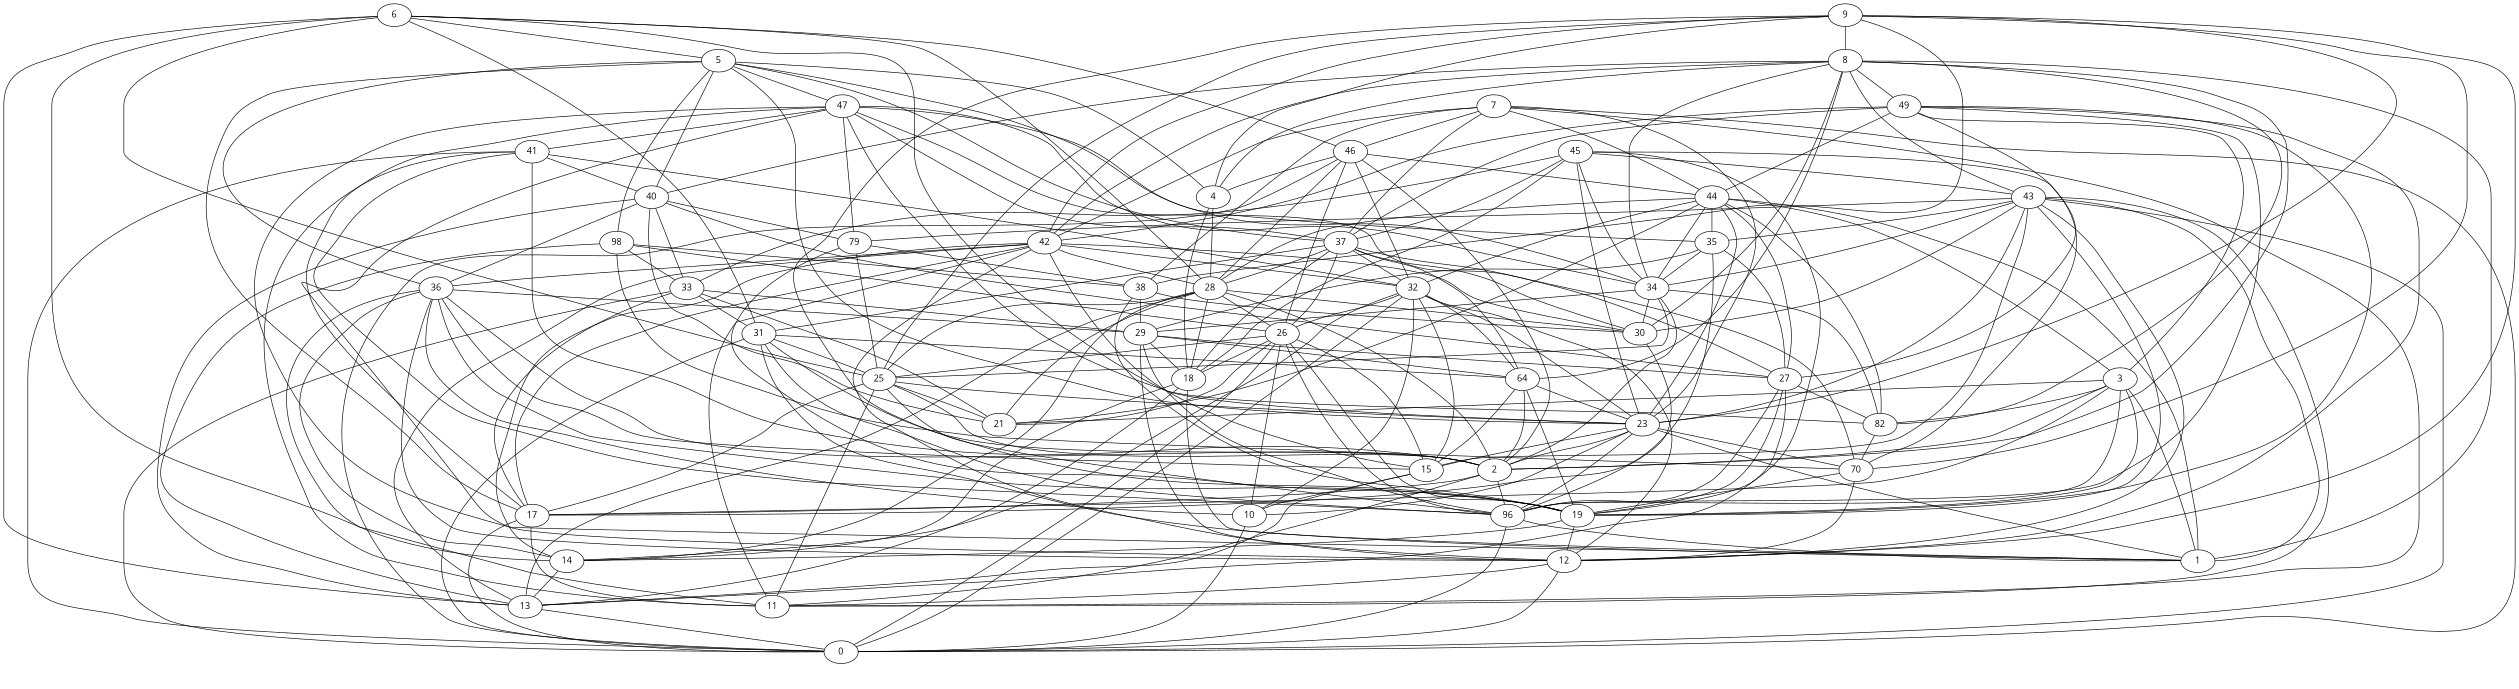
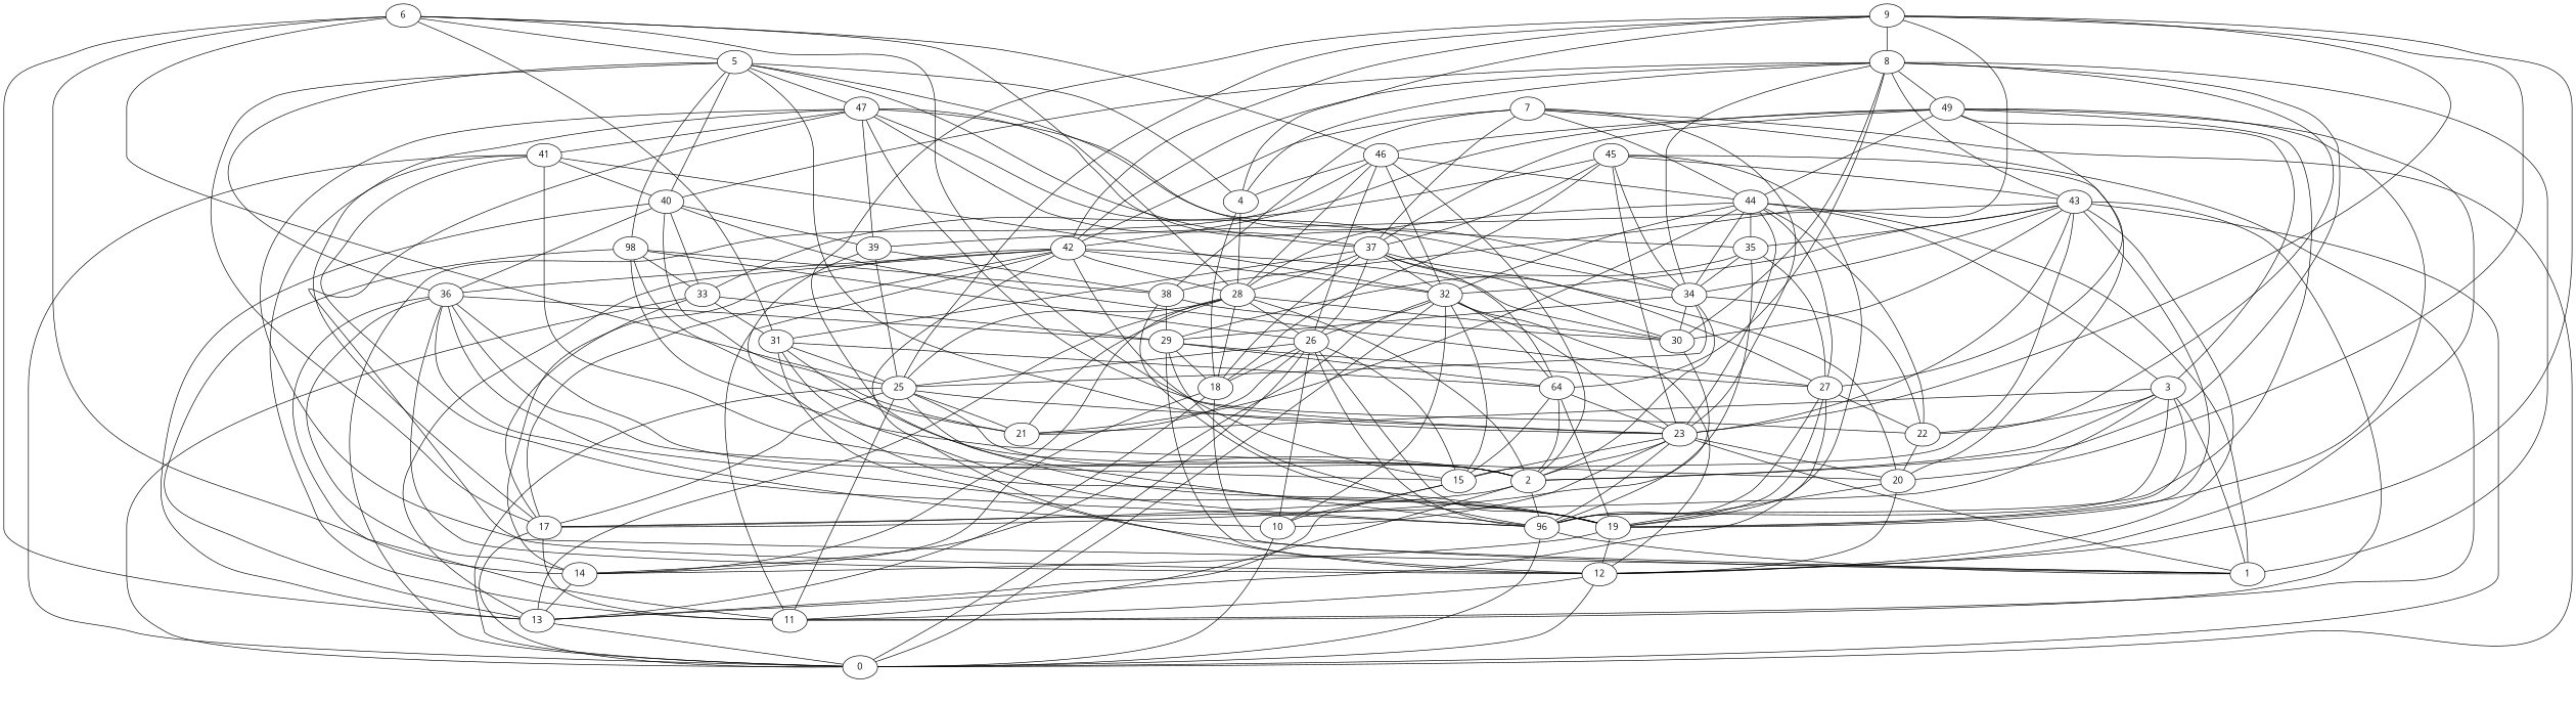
  digraph {
    fontname="Open Sans"
    node [fontname="Open Sans"]
    edge [color=black dir=none fontname="Open Sans"]
    33
    21
    0
    29
    17
    31
    44
    35
    34
    3
    32
    23
    1
-   22 [label=82]
+   22
    28
    27
    2
    30
    25
    19
    n21 [label=96]
    12
    10
    14
    n25 [label=64]
    15
    26
    11
-   20 [label=70]
+   20
    46
    4
    18
    13
    8
    42
    40
    49
    43
    36
    38
    6
    5
    45
    37
    n45 [label=98]
-   39 [label=79]
+   39
    47
    41
    9
    7
    subgraph sub_1 {
      33
      21
      0
      29
      17
      31
      44
      35
      34
      3
      32
      23
      1
      22
      28
      27
      2
      30
      25
      19
      n21
      12
      10
      14
      n25
      15
      26
      11
      20
      46
      4
      18
      13
      8
      42
      40
      49
      43
      36
      38
      6
      5
      45
      37
      n45
      39
      47
      41
      9
      7
    }
-   33 -> 21
+   n45 -> 21
    33 -> 0
    33 -> 29
    33 -> 17
    33 -> 31
    29 -> 27
    29 -> n21
    29 -> 12
    29 -> n25
    29 -> 18
    17 -> 0
    17 -> 11
-   31 -> 0
+   25 -> 0
    31 -> 1
    31 -> 2
    31 -> 25
    31 -> n21
    31 -> n25
    44 -> 21
    44 -> 35
    44 -> 34
    44 -> 3
    44 -> 32
    44 -> 23
    44 -> 1
    44 -> 22
    44 -> 28
    44 -> 27
    35 -> 29
    35 -> 17
    35 -> 34
    35 -> 27
    34 -> 29
    34 -> 22
    34 -> 2
    34 -> 30
    34 -> 25
    3 -> 21
    3 -> 17
    3 -> 1
    3 -> 22
    3 -> 2
    3 -> 19
    3 -> n21
    32 -> 0
    32 -> 23
    32 -> 12
    32 -> 10
    32 -> 14
    32 -> n25
    32 -> 15
    32 -> 26
    23 -> 1
    23 -> 2
    23 -> n21
    23 -> 10
    23 -> 15
    23 -> 20
    22 -> 20
    28 -> 21
    28 -> 2
    28 -> 30
    28 -> 25
    28 -> 14
    28 -> 26
    28 -> 18
    28 -> 13
    27 -> 22
    27 -> 19
    27 -> n21
    27 -> 13
    2 -> 17
    2 -> n21
    2 -> 11
    30 -> n21
    25 -> 21
    25 -> 17
    25 -> 23
    25 -> 2
    25 -> n21
    25 -> 11
    19 -> 12
    19 -> 14
    n21 -> 0
    n21 -> 1
    12 -> 0
    12 -> 11
    10 -> 0
    14 -> 13
    n25 -> 23
    n25 -> 2
    n25 -> 19
    n25 -> 15
    15 -> 10
    15 -> 13
    26 -> 21
    26 -> 0
    26 -> 25
    26 -> 19
    26 -> n21
    26 -> 10
    26 -> 15
    26 -> 18
    20 -> 19
    20 -> 12
    46 -> 0
    46 -> 44
    46 -> 32
    46 -> 28
    46 -> 2
    46 -> 26
    46 -> 4
    4 -> 28
    4 -> 18
    18 -> 1
    18 -> 14
    18 -> 13
    13 -> 0
    8 -> 34
    8 -> 1
    8 -> 22
    8 -> 2
    8 -> 30
    8 -> n25
    8 -> 4
    8 -> 42
    8 -> 40
    8 -> 49
    8 -> 43
    42 -> 17
    42 -> 32
    42 -> 28
    42 -> 30
    42 -> 12
    42 -> 14
    42 -> 15
    42 -> 11
    42 -> 13
    42 -> 36
    40 -> 33
    40 -> 21
    40 -> 27
    40 -> 13
    40 -> 36
    40 -> 39
    49 -> 44
    49 -> 3
    49 -> 27
    49 -> 19
    49 -> n21
    49 -> 12
-   7 -> 46
+   49 -> 46
    49 -> 42
    49 -> 37
    43 -> 0
    43 -> 35
    43 -> 34
    43 -> 23
-   43 -> 1
+   43 -> 32
    43 -> 30
    43 -> 19
    43 -> 12
    43 -> 15
    43 -> 11
    43 -> 39
    36 -> 29
    36 -> 2
    36 -> 19
    36 -> 12
    36 -> 10
    36 -> 14
    36 -> 15
    36 -> 11
    38 -> 29
    38 -> 30
    38 -> 19
    6 -> 31
    6 -> 23
    6 -> 28
    6 -> 25
    6 -> 14
    6 -> 46
    6 -> 13
    6 -> 5
    5 -> 17
    5 -> 34
    5 -> 23
    5 -> 4
    5 -> 40
    5 -> 36
    5 -> 37
    5 -> n45
    5 -> 47
    45 -> 33
    45 -> 34
    45 -> 23
    45 -> 19
    45 -> 20
    45 -> 18
    45 -> 43
    45 -> 37
    37 -> 31
    37 -> 32
    37 -> 28
    37 -> 30
    37 -> n25
    37 -> 26
    37 -> 20
    37 -> 18
    n45 -> 33
    n45 -> 26
    n45 -> 20
    n45 -> 13
    n45 -> 38
    39 -> 25
    39 -> 19
    39 -> 38
    47 -> 17
    47 -> 35
    47 -> 34
    47 -> 1
    47 -> 22
    47 -> 27
    47 -> 12
    47 -> 37
    47 -> 39
    47 -> 41
    41 -> 0
    41 -> 32
    41 -> 2
    41 -> n21
    41 -> 11
    41 -> 40
    9 -> 23
    9 -> 25
    9 -> 19
    9 -> 12
    9 -> 20
    9 -> 4
    9 -> 8
    9 -> 42
    9 -> 38
    7 -> 0
    7 -> 44
    7 -> 23
    7 -> 11
    7 -> 42
    7 -> 38
    7 -> 37
  }
